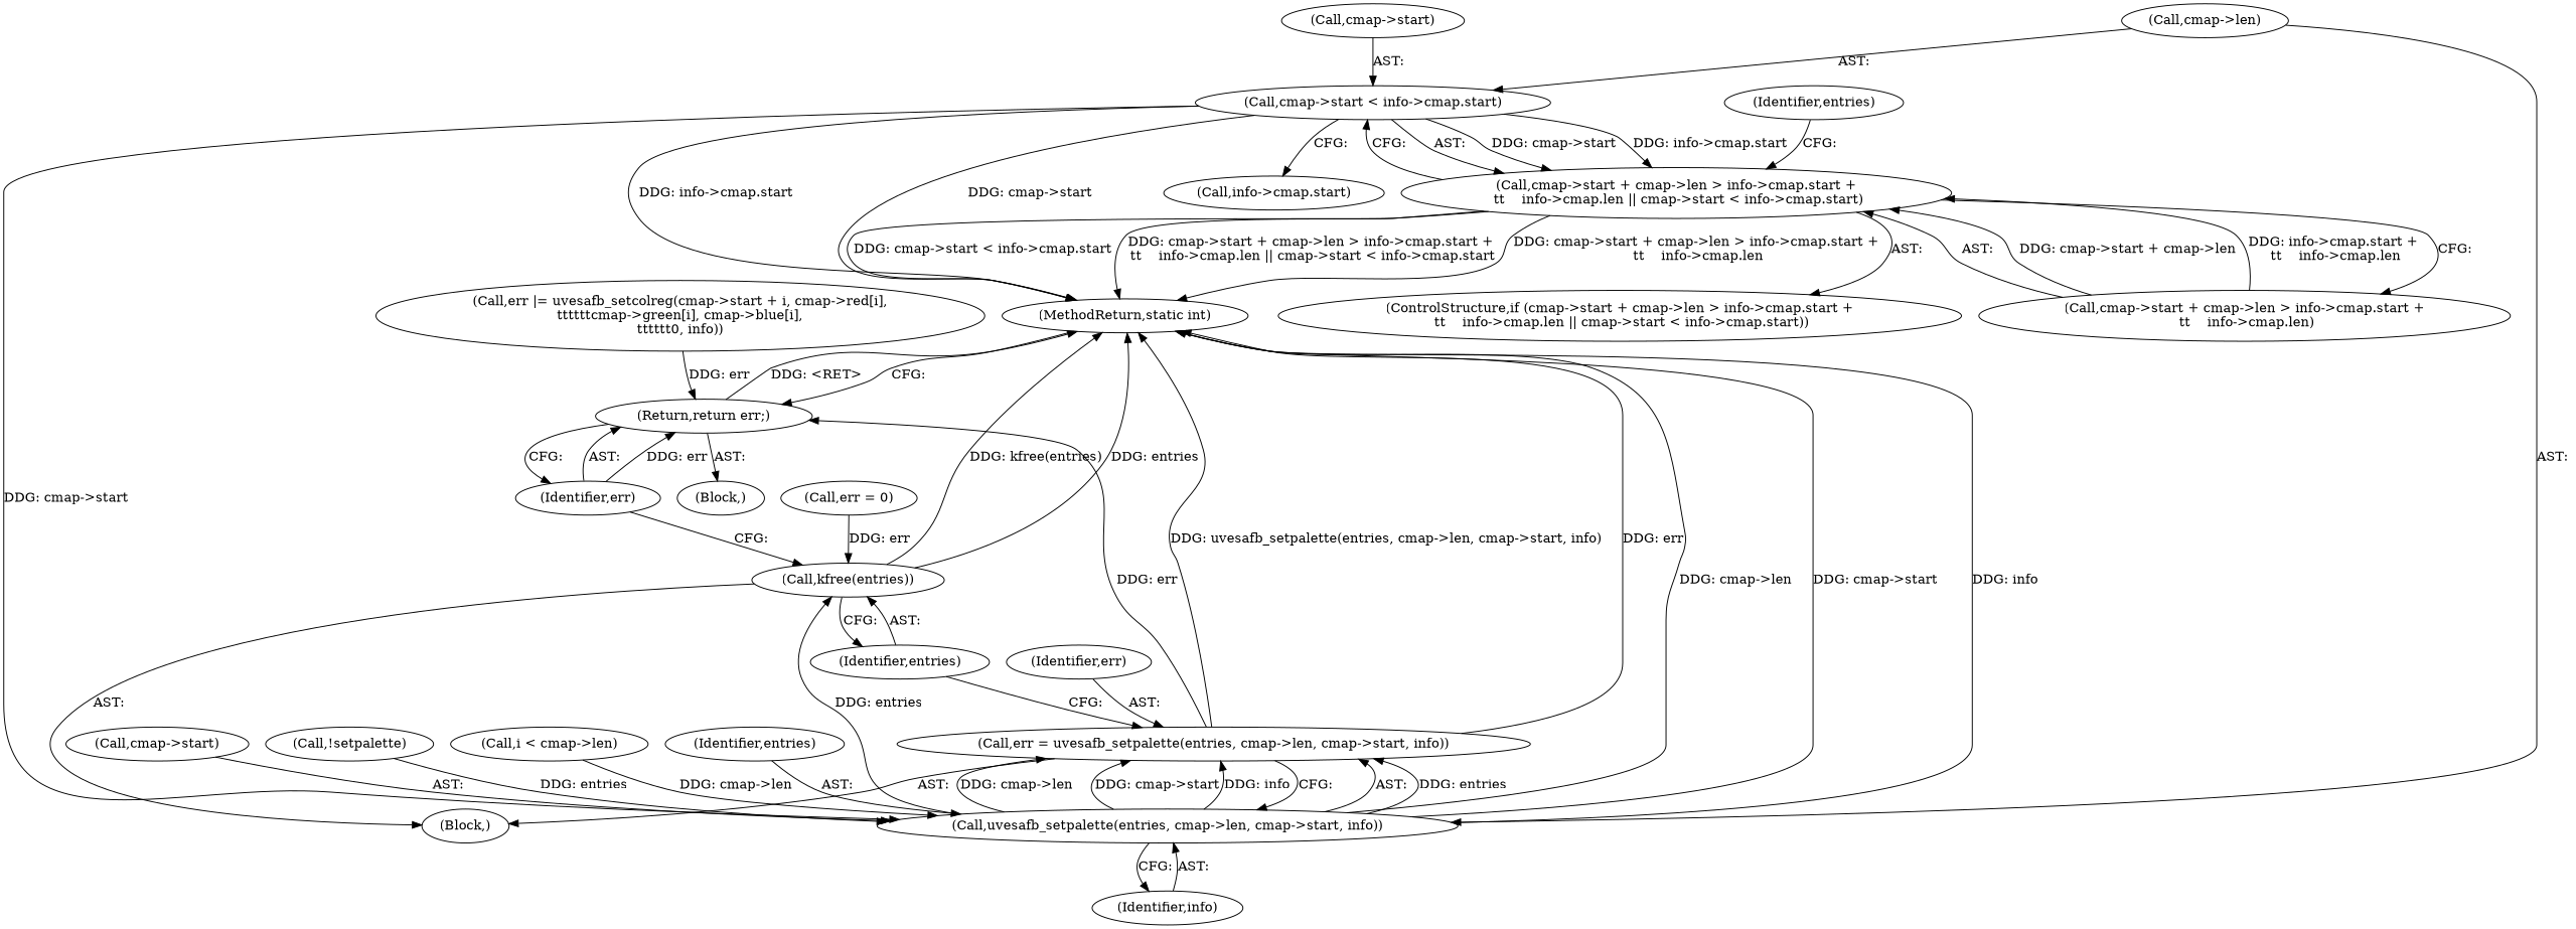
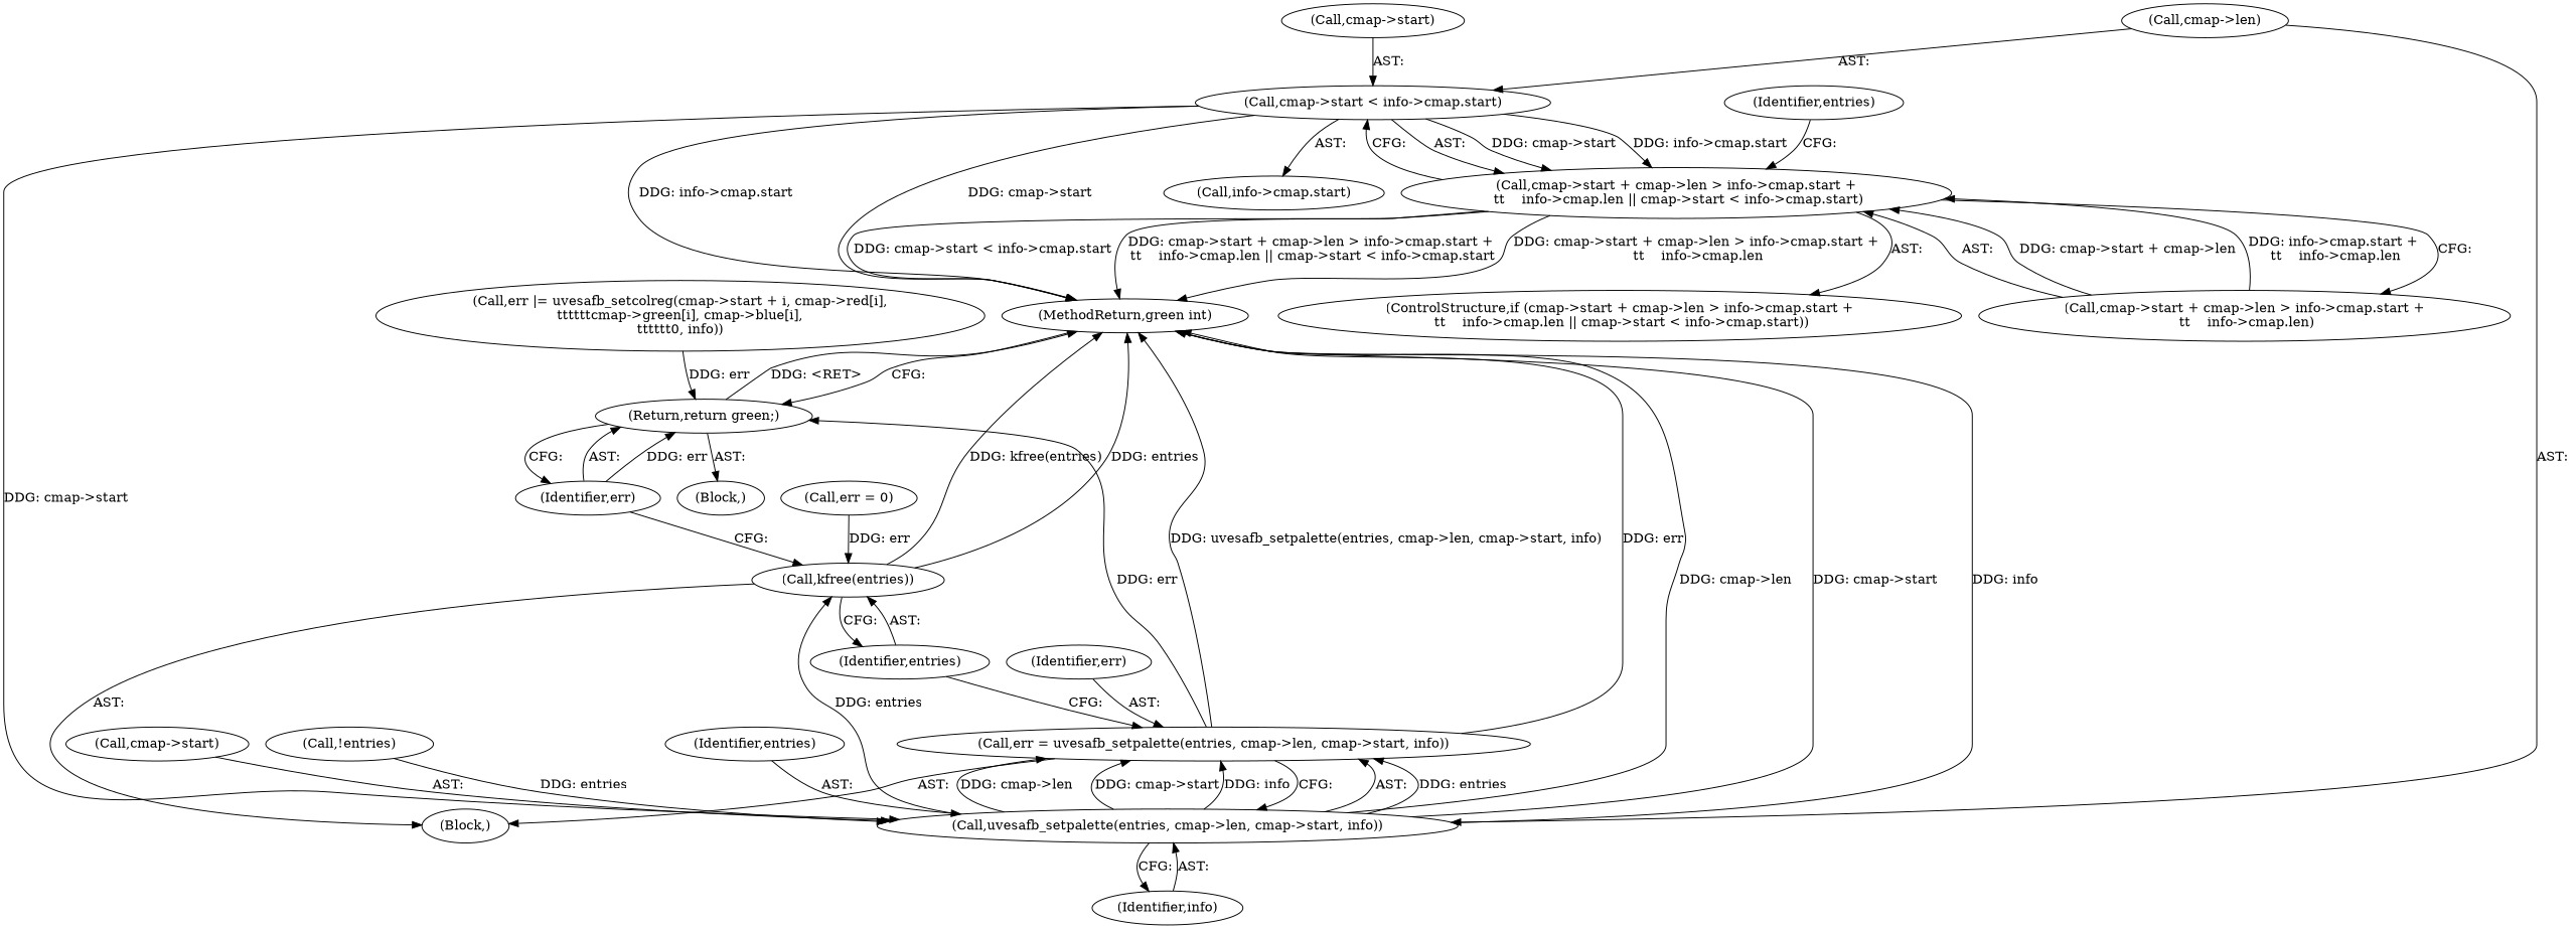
  digraph {
    n1 [label="(Call,cmap->start < info->cmap.start)"]
    n2 [label="(Call,cmap->start + cmap->len > info->cmap.start +\n \t\t    info->cmap.len || cmap->start < info->cmap.start)"]
    n3 [label="(Call,uvesafb_setpalette(entries, cmap->len, cmap->start, info))"]
    n4 [label="(Call,info->cmap.start)"]
-   n5 [label="(MethodReturn,static int)"]
+   n5 [label="(MethodReturn,green int)"]
    n6 [label="(Call,cmap->start + cmap->len > info->cmap.start +\n \t\t    info->cmap.len)"]
    n7 [label="(ControlStructure,if (cmap->start + cmap->len > info->cmap.start +\n \t\t    info->cmap.len || cmap->start < info->cmap.start))"]
    n8 [label="(Call,err = uvesafb_setpalette(entries, cmap->len, cmap->start, info))"]
    n9 [label="(Call,kfree(entries))"]
    n10 [label="(Identifier,info)"]
-   n11 [label="(Return,return err;)"]
+   n11 [label="(Return,return green;)"]
    n12 [label="(Block,)"]
    n13 [label="(Identifier,entries)"]
    n14 [label="(Block,)"]
    n15 [label="(Identifier,err)"]
    n16 [label="(Call,err |= uvesafb_setcolreg(cmap->start + i, cmap->red[i],\n\t\t\t\t\t\tcmap->green[i], cmap->blue[i],\n\t\t\t\t\t\t0, info))"]
    n17 [label="(Call,cmap->start)"]
    n18 [label="(Identifier,err)"]
    n19 [label="(Identifier,entries)"]
    n20 [label="(Call,cmap->start)"]
-   n21 [label="(Call,!setpalette)"]
+   n21 [label="(Call,!entries)"]
    n22 [label="(Call,err = 0)"]
-   n23 [label="(Call,i < cmap->len)"]
    n24 [label="(Identifier,entries)"]
    n25 [label="(Call,cmap->len)"]
    n1 -> n2 [label="AST: "]
    n1 -> n2 [label="DDG: cmap->start"]
    n1 -> n2 [label="DDG: info->cmap.start"]
    n1 -> n3 [label="DDG: cmap->start"]
-   n1 -> n4 [label="CFG: "]
+   n1 -> n4 [label="AST: "]
    n1 -> n5 [label="DDG: info->cmap.start"]
    n1 -> n5 [label="DDG: cmap->start"]
    n2 -> n1 [label="CFG: "]
    n2 -> n5 [label="DDG: cmap->start + cmap->len > info->cmap.start +\n \t\t    info->cmap.len || cmap->start < info->cmap.start"]
    n2 -> n5 [label="DDG: cmap->start + cmap->len > info->cmap.start +\n \t\t    info->cmap.len"]
    n2 -> n5 [label="DDG: cmap->start < info->cmap.start"]
    n2 -> n6 [label="CFG: "]
    n2 -> n7 [label="AST: "]
    n3 -> n5 [label="DDG: cmap->len"]
    n3 -> n5 [label="DDG: cmap->start"]
    n3 -> n5 [label="DDG: info"]
    n3 -> n8 [label="AST: "]
    n3 -> n8 [label="DDG: entries"]
    n3 -> n8 [label="DDG: cmap->len"]
    n3 -> n8 [label="DDG: cmap->start"]
    n3 -> n8 [label="DDG: info"]
    n3 -> n9 [label="DDG: entries"]
    n3 -> n10 [label="CFG: "]
    n5 -> n11 [label="CFG: "]
    n6 -> n2 [label="AST: "]
    n6 -> n2 [label="DDG: cmap->start + cmap->len"]
    n6 -> n2 [label="DDG: info->cmap.start +\n \t\t    info->cmap.len"]
    n8 -> n3 [label="CFG: "]
    n8 -> n5 [label="DDG: uvesafb_setpalette(entries, cmap->len, cmap->start, info)"]
    n8 -> n5 [label="DDG: err"]
    n8 -> n11 [label="DDG: err"]
    n8 -> n12 [label="AST: "]
    n9 -> n5 [label="DDG: kfree(entries)"]
    n9 -> n5 [label="DDG: entries"]
    n9 -> n12 [label="AST: "]
    n9 -> n13 [label="CFG: "]
    n10 -> n3 [label="AST: "]
    n11 -> n5 [label="DDG: <RET>"]
    n11 -> n14 [label="AST: "]
    n11 -> n15 [label="CFG: "]
    n13 -> n8 [label="CFG: "]
    n13 -> n9 [label="AST: "]
    n15 -> n9 [label="CFG: "]
    n15 -> n11 [label="AST: "]
    n15 -> n11 [label="DDG: err"]
    n16 -> n11 [label="DDG: err"]
    n17 -> n3 [label="AST: "]
    n18 -> n8 [label="AST: "]
    n19 -> n2 [label="CFG: "]
    n20 -> n1 [label="AST: "]
    n21 -> n3 [label="DDG: entries"]
    n22 -> n9 [label="DDG: err"]
-   n23 -> n3 [label="DDG: cmap->len"]
    n24 -> n3 [label="AST: "]
    n25 -> n1 [label="AST: "]
    n25 -> n3 [label="AST: "]
  }
